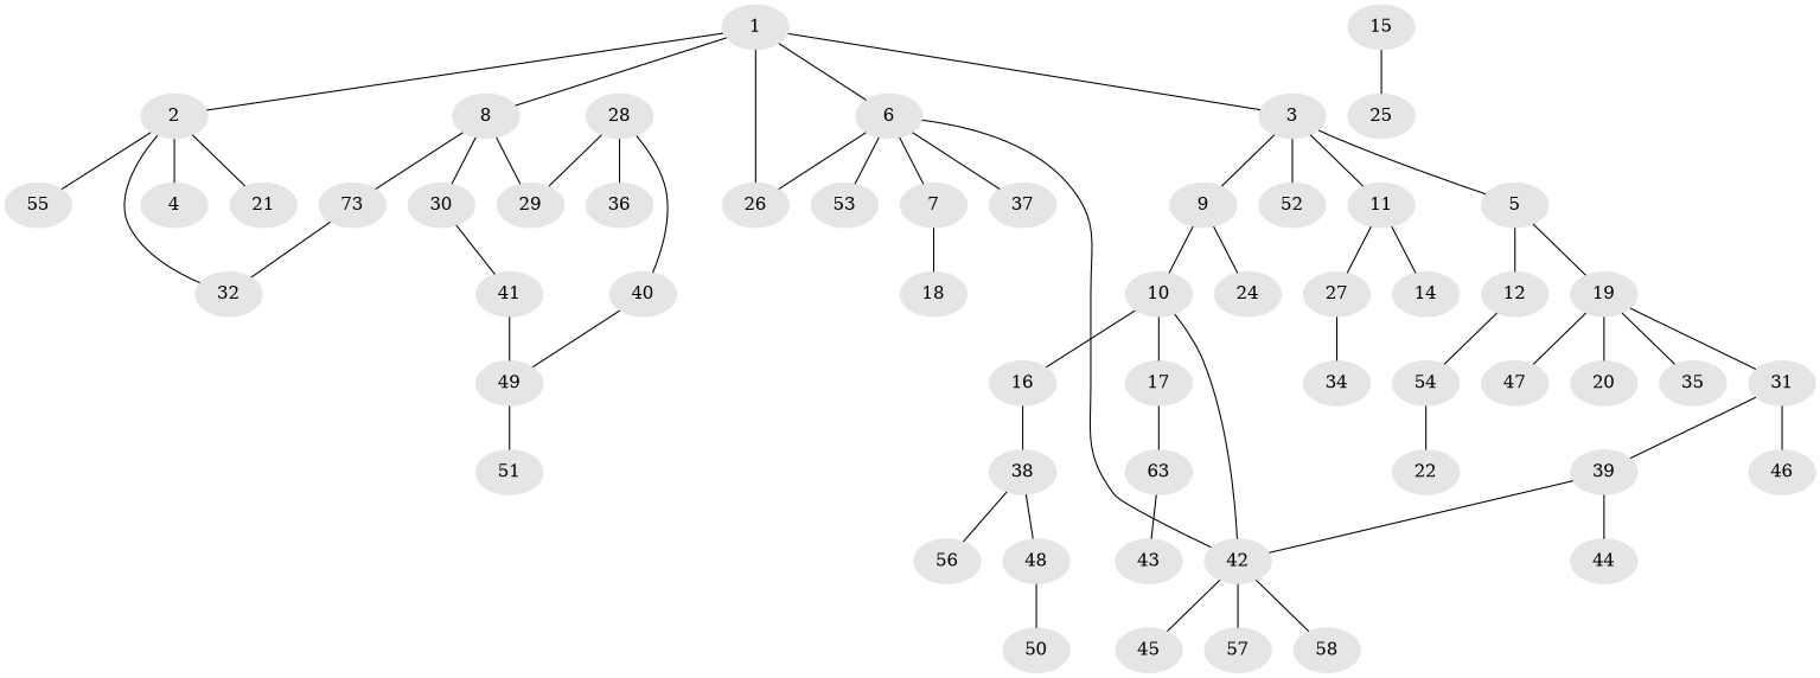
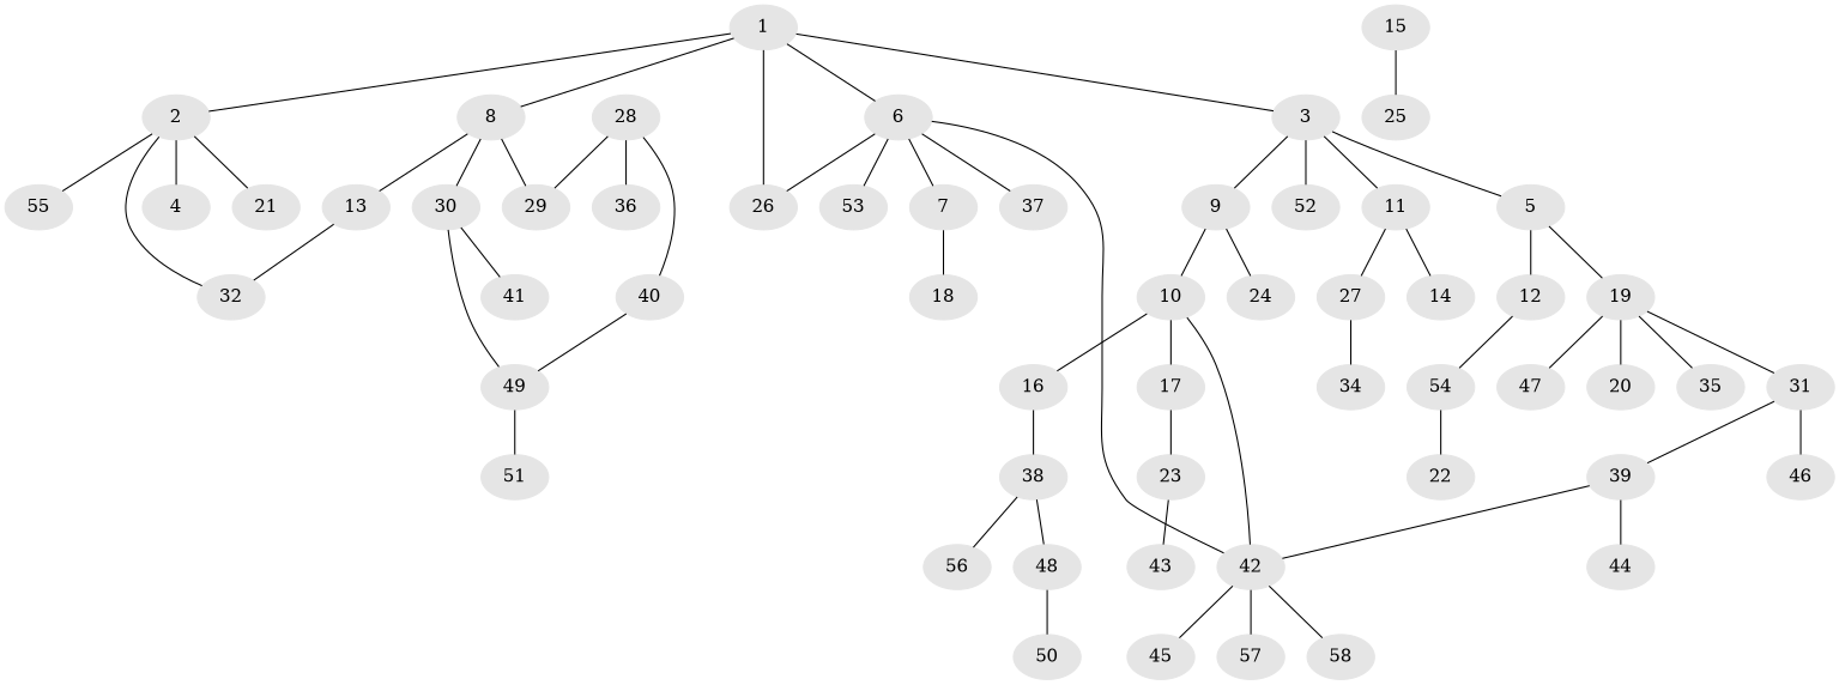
  graph {
    node [color=gray90 style=filled]
    1
    2
    3
    6
    8
    26
    4
    21
    32
    55
    5
    9
    11
    52
    7
    37
    42
    53
-   13 [label=73]
+   13
    29
    30
    12
    19
    10
    24
    14
    27
    28
    36
    40
    54
    20
    31
    35
    47
    18
    45
    57
    58
    41
    49
    16
    17
    38
-   23 [label=63]
+   23
    15
    25
    34
    22
    48
    56
    43
    39
    46
    51
    44
    50
    1 -- 2
    1 -- 3
    1 -- 6
    1 -- 8
    1 -- 26
    2 -- 4
    2 -- 21
    2 -- 32
    2 -- 55
    3 -- 5
    3 -- 9
    3 -- 11
    3 -- 52
    6 -- 26
    6 -- 7
    6 -- 37
    6 -- 42
    6 -- 53
    8 -- 13
    8 -- 29
    8 -- 30
    5 -- 12
    5 -- 19
    9 -- 10
    9 -- 24
    11 -- 14
    11 -- 27
    7 -- 18
    42 -- 45
    42 -- 57
    42 -- 58
    13 -- 32
    30 -- 41
-   41 -- 49
+   30 -- 49
    12 -- 54
    19 -- 20
    19 -- 31
    19 -- 35
    19 -- 47
    10 -- 42
    10 -- 16
    10 -- 17
    27 -- 34
    28 -- 29
    28 -- 36
    28 -- 40
    40 -- 49
    54 -- 22
    31 -- 39
    31 -- 46
    49 -- 51
    16 -- 38
    17 -- 23
    38 -- 48
    38 -- 56
    23 -- 43
    15 -- 25
    48 -- 50
    39 -- 42
    39 -- 44
  }
